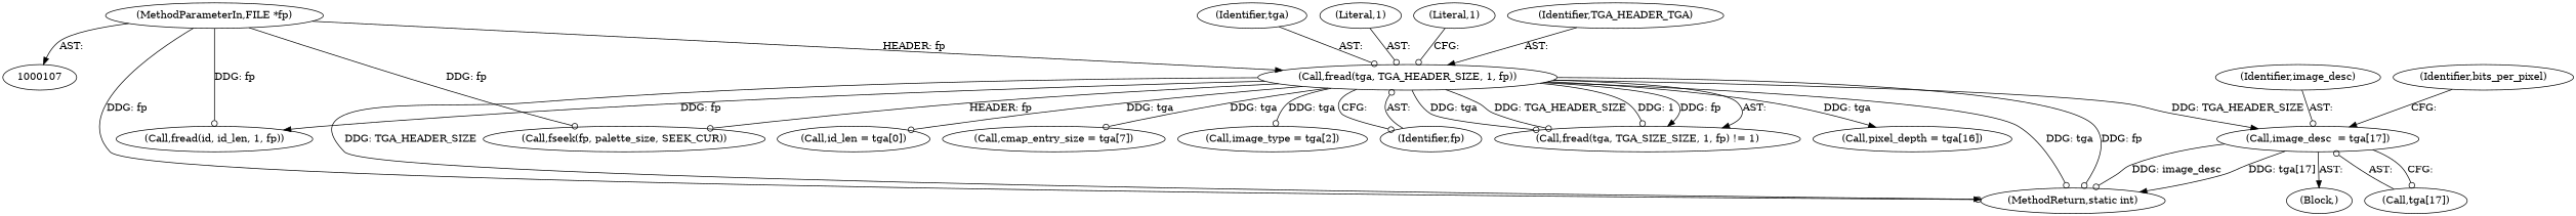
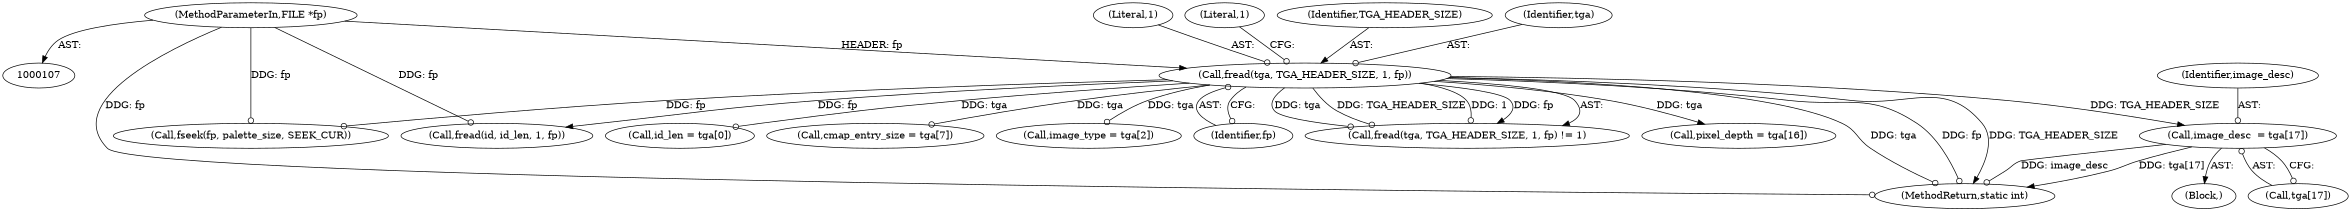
  digraph {
    edge [arrowhead=odot]
    n1 [label="(Call,image_desc  = tga[17])"]
    n2 [label="(MethodReturn,static int)"]
    n3 [label="(Call,tga[17])"]
    n4 [label="(Block,)"]
    n5 [label="(Call,fread(tga, TGA_HEADER_SIZE, 1, fp))"]
    n6 [label="(Call,fseek(fp, palette_size, SEEK_CUR))"]
    n7 [label="(Call,id_len = tga[0])"]
    n8 [label="(Call,fread(id, id_len, 1, fp))"]
    n9 [label="(Call,cmap_entry_size = tga[7])"]
    n10 [label="(Call,image_type = tga[2])"]
    n11 [label="(Identifier,fp)"]
-   n12 [label="(Call,fread(tga, TGA_SIZE_SIZE, 1, fp) != 1)"]
+   n12 [label="(Call,fread(tga, TGA_HEADER_SIZE, 1, fp) != 1)"]
    n13 [label="(Call,pixel_depth = tga[16])"]
    n14 [label="(MethodParameterIn,FILE *fp)"]
    1000107
    n16 [label="(Literal,1)"]
-   n17 [label="(Identifier,TGA_HEADER_TGA)"]
+   n17 [label="(Identifier,TGA_HEADER_SIZE)"]
    n18 [label="(Identifier,image_desc)"]
-   n19 [label="(Identifier,bits_per_pixel)"]
    n20 [label="(Identifier,tga)"]
    n21 [label="(Literal,1)"]
    n1 -> n2 [label="DDG: image_desc"]
    n1 -> n2 [arrowhead=normal label="DDG: tga[17]"]
    n1 -> n3 [label="CFG: "]
    n1 -> n4 [arrowhead=normal label="AST: "]
    n3 -> n1 [label="AST: "]
    n5 -> n1 [arrowhead=normal label="DDG: TGA_HEADER_SIZE"]
    n5 -> n2 [label="DDG: tga"]
    n5 -> n2 [label="DDG: fp"]
    n5 -> n2 [arrowhead=normal label="DDG: TGA_HEADER_SIZE"]
-   n5 -> n6 [label="HEADER: fp"]
+   n5 -> n6 [label="DDG: fp"]
    n5 -> n7 [label="DDG: tga"]
    n5 -> n8 [arrowhead=normal label="DDG: fp"]
    n5 -> n9 [label="DDG: tga"]
    n5 -> n10 [label="DDG: tga"]
    n5 -> n11 [label="CFG: "]
    n5 -> n12 [arrowhead=normal label="AST: "]
    n5 -> n12 [label="DDG: tga"]
    n5 -> n12 [label="DDG: TGA_HEADER_SIZE"]
    n5 -> n12 [label="DDG: 1"]
    n5 -> n12 [arrowhead=normal label="DDG: fp"]
    n5 -> n13 [arrowhead=normal label="DDG: tga"]
    n11 -> n5 [label="AST: "]
    n14 -> n2 [label="DDG: fp"]
    n14 -> n5 [arrowhead=normal label="HEADER: fp"]
    n14 -> n6 [label="DDG: fp"]
    n14 -> n8 [label="DDG: fp"]
    n14 -> 1000107 [arrowhead=normal label="AST: "]
    n16 -> n5 [label="CFG: "]
    n17 -> n5 [arrowhead=normal label="AST: "]
    n18 -> n1 [label="AST: "]
-   n19 -> n1 [arrowhead=normal label="CFG: "]
    n20 -> n5 [label="AST: "]
    n21 -> n5 [label="AST: "]
  }
